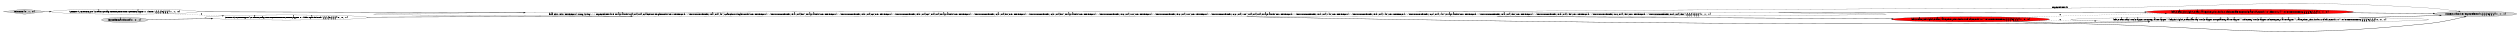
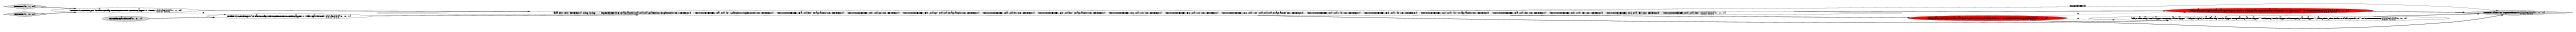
  digraph {
    rankdir=LR
    node [fillcolor=lightgray shape=ellipse style=filled]
    edge [style=bold]
    n1 [label="testInner['0', '1', '0']" shape=diamond]
    n2 [fillcolor=white label="STREAMS_CONFIG.put(StreamsConfig.APPLICATION_ID_CONFIG,appID + \"-inner\")@@@3@@@['1', '1', '0']"]
    n3 [fillcolor=white label="STREAMS_CONFIG.put(StreamsConfig.APPLICATION_ID_CONFIG,appID + \"-left-repartitioned\")@@@3@@@['0', '0', '1']"]
    n4 [fillcolor=white label="final List<List<TestRecord<Long,String>>> expectedResult = Arrays.asList(null,null,null,Collections.singletonList(new TestRecord<>(ANY_UNIQUE_KEY,\"A-a\",null,4L)),Collections.singletonList(new TestRecord<>(ANY_UNIQUE_KEY,\"B-a\",null,5L)),Arrays.asList(new TestRecord<>(ANY_UNIQUE_KEY,\"A-b\",null,6L),new TestRecord<>(ANY_UNIQUE_KEY,\"B-b\",null,6L)),null,null,Arrays.asList(new TestRecord<>(ANY_UNIQUE_KEY,\"C-a\",null,9L),new TestRecord<>(ANY_UNIQUE_KEY,\"C-b\",null,9L)),Arrays.asList(new TestRecord<>(ANY_UNIQUE_KEY,\"A-c\",null,10L),new TestRecord<>(ANY_UNIQUE_KEY,\"B-c\",null,10L),new TestRecord<>(ANY_UNIQUE_KEY,\"C-c\",null,10L)),null,null,null,Arrays.asList(new TestRecord<>(ANY_UNIQUE_KEY,\"A-d\",null,14L),new TestRecord<>(ANY_UNIQUE_KEY,\"B-d\",null,14L),new TestRecord<>(ANY_UNIQUE_KEY,\"C-d\",null,14L)),Arrays.asList(new TestRecord<>(ANY_UNIQUE_KEY,\"D-a\",null,15L),new TestRecord<>(ANY_UNIQUE_KEY,\"D-b\",null,15L),new TestRecord<>(ANY_UNIQUE_KEY,\"D-c\",null,15L),new TestRecord<>(ANY_UNIQUE_KEY,\"D-d\",null,15L)))@@@4@@@['1', '1', '1']"]
-   n5 [label="runTestWithDriver(expectedResult)@@@6@@@['1', '1', '1']"]
+   n5 [label="runTestWithDriver(expectedResult)@@@6@@@['1', '1', '1']" shape=diamond]
    n6 [fillcolor=red label="leftStream.join(rightStream,valueJoiner,JoinWindows.ofTimeDifferenceAndGrace(ofSeconds(10),ofHours(24))).to(OUTPUT_TOPIC)@@@5@@@['0', '1', '0']"]
    n7 [fillcolor=white label="leftStream.map(MockMapper.noOpKeyValueMapper()).leftJoin(rightStream.flatMap(MockMapper.noOpFlatKeyValueMapper()).selectKey(MockMapper.selectKeyKeyValueMapper()),valueJoiner,JoinWindows.of(ofSeconds(10))).to(OUTPUT_TOPIC)@@@5@@@['0', '0', '1']"]
    n8 [fillcolor=red label="leftStream.join(rightStream,valueJoiner,JoinWindows.of(ofSeconds(10))).to(OUTPUT_TOPIC)@@@5@@@['1', '0', '0']"]
+   n9 [label="testInner['1', '0', '0']" shape=diamond]
    n10 [label="testLeftRepartitioned['0', '0', '1']"]
    n1 -> n2
    n2 -> n3 [label=0 style=dashed]
    n2 -> n4
    n3 -> n4
    n4 -> n5 [label=expectedResult style=solid]
    n4 -> n6
    n4 -> n7
    n4 -> n8
    n6 -> n5
    n7 -> n5
    n8 -> n5
    n8 -> n6 [label=0 style=dashed]
    n8 -> n7 [label=0 style=dashed]
+   n9 -> n2
    n10 -> n3
  }
